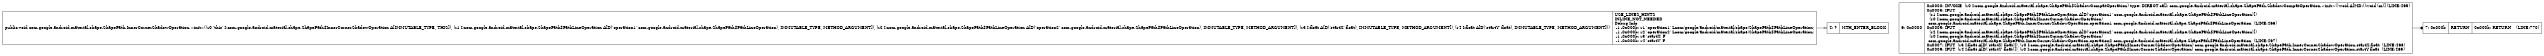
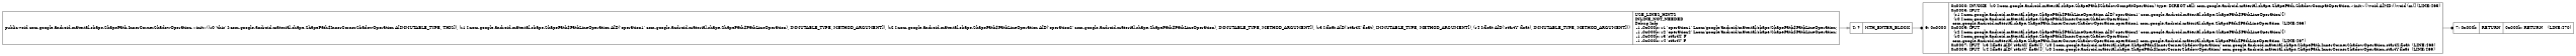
  digraph {
    rankdir=LR
    node [shape=record]
    edge [arrowhead=dot]
    n1 [label="{4\:\ ?|MTH_ENTER_BLOCK\l}"]
    n2 [label="{6\:\ 0x0000|0x0000: INVOKE  (r0 I:com.google.android.material.shape.ShapePath$ShadowCompatOperation) type: DIRECT call: com.google.android.material.shape.ShapePath.ShadowCompatOperation.\<init\>():void A[MD:():void (m)] (LINE:465)\l0x0003: IPUT  \l  (r1 I:com.google.android.material.shape.ShapePath$PathLineOperation A[D('operation1' com.google.android.material.shape.ShapePath$PathLineOperation)])\l  (r0 I:com.google.android.material.shape.ShapePath$InnerCornerShadowOperation)\l com.google.android.material.shape.ShapePath.InnerCornerShadowOperation.operation1 com.google.android.material.shape.ShapePath$PathLineOperation  (LINE:466)\l0x0005: IPUT  \l  (r2 I:com.google.android.material.shape.ShapePath$PathLineOperation A[D('operation2' com.google.android.material.shape.ShapePath$PathLineOperation)])\l  (r0 I:com.google.android.material.shape.ShapePath$InnerCornerShadowOperation)\l com.google.android.material.shape.ShapePath.InnerCornerShadowOperation.operation2 com.google.android.material.shape.ShapePath$PathLineOperation  (LINE:467)\l0x0007: IPUT  (r3 I:float A[D('startX' float)]), (r0 I:com.google.android.material.shape.ShapePath$InnerCornerShadowOperation) com.google.android.material.shape.ShapePath.InnerCornerShadowOperation.startX float  (LINE:468)\l0x0009: IPUT  (r4 I:float A[D('startY' float)]), (r0 I:com.google.android.material.shape.ShapePath$InnerCornerShadowOperation) com.google.android.material.shape.ShapePath.InnerCornerShadowOperation.startY float  (LINE:469)\l}"]
-   n3 [label="{7\:\ 0x000b|RETURN\l|0x000b: RETURN    (LINE:770)\l}"]
+   n3 [label="{7\:\ 0x000b|RETURN\l|0x000b: RETURN    (LINE:470)\l}"]
    n4 [label="{public void com.google.android.material.shape.ShapePath.InnerCornerShadowOperation.\<init\>((r0 'this' I:com.google.android.material.shape.ShapePath$InnerCornerShadowOperation A[IMMUTABLE_TYPE, THIS]), (r1 I:com.google.android.material.shape.ShapePath$PathLineOperation A[D('operation1' com.google.android.material.shape.ShapePath$PathLineOperation), IMMUTABLE_TYPE, METHOD_ARGUMENT]), (r2 I:com.google.android.material.shape.ShapePath$PathLineOperation A[D('operation2' com.google.android.material.shape.ShapePath$PathLineOperation), IMMUTABLE_TYPE, METHOD_ARGUMENT]), (r3 I:float A[D('startX' float), IMMUTABLE_TYPE, METHOD_ARGUMENT]), (r4 I:float A[D('startY' float), IMMUTABLE_TYPE, METHOD_ARGUMENT]))  | USE_LINES_HINTS\lINLINE_NOT_NEEDED\lDebug Info:\l  \-1 \-0x000b: r1 'operation1' Lcom\/google\/android\/material\/shape\/ShapePath$PathLineOperation;\l  \-1 \-0x000b: r2 'operation2' Lcom\/google\/android\/material\/shape\/ShapePath$PathLineOperation;\l  \-1 \-0x000b: r3 'startX' F\l  \-1 \-0x000b: r4 'startY' F\l}"]
+   n1 -> n2
    n2 -> n3
    n4 -> n1 [arrowhead=onormal]
  }
